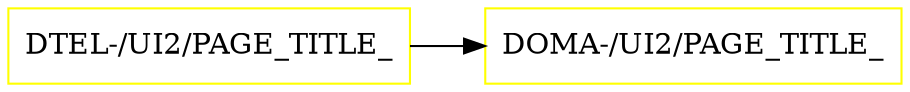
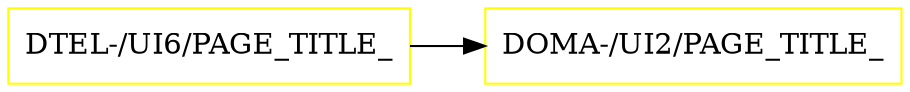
  digraph {
    rankdir=LR
    node [color=yellow shape=box]
-   "DTEL-/UI2/PAGE_TITLE_"
+   "DTEL-/UI2/PAGE_TITLE_" [label="DTEL-/UI6/PAGE_TITLE_"]
    "DOMA-/UI2/PAGE_TITLE_"
    "DTEL-/UI2/PAGE_TITLE_" -> "DOMA-/UI2/PAGE_TITLE_"
  }
